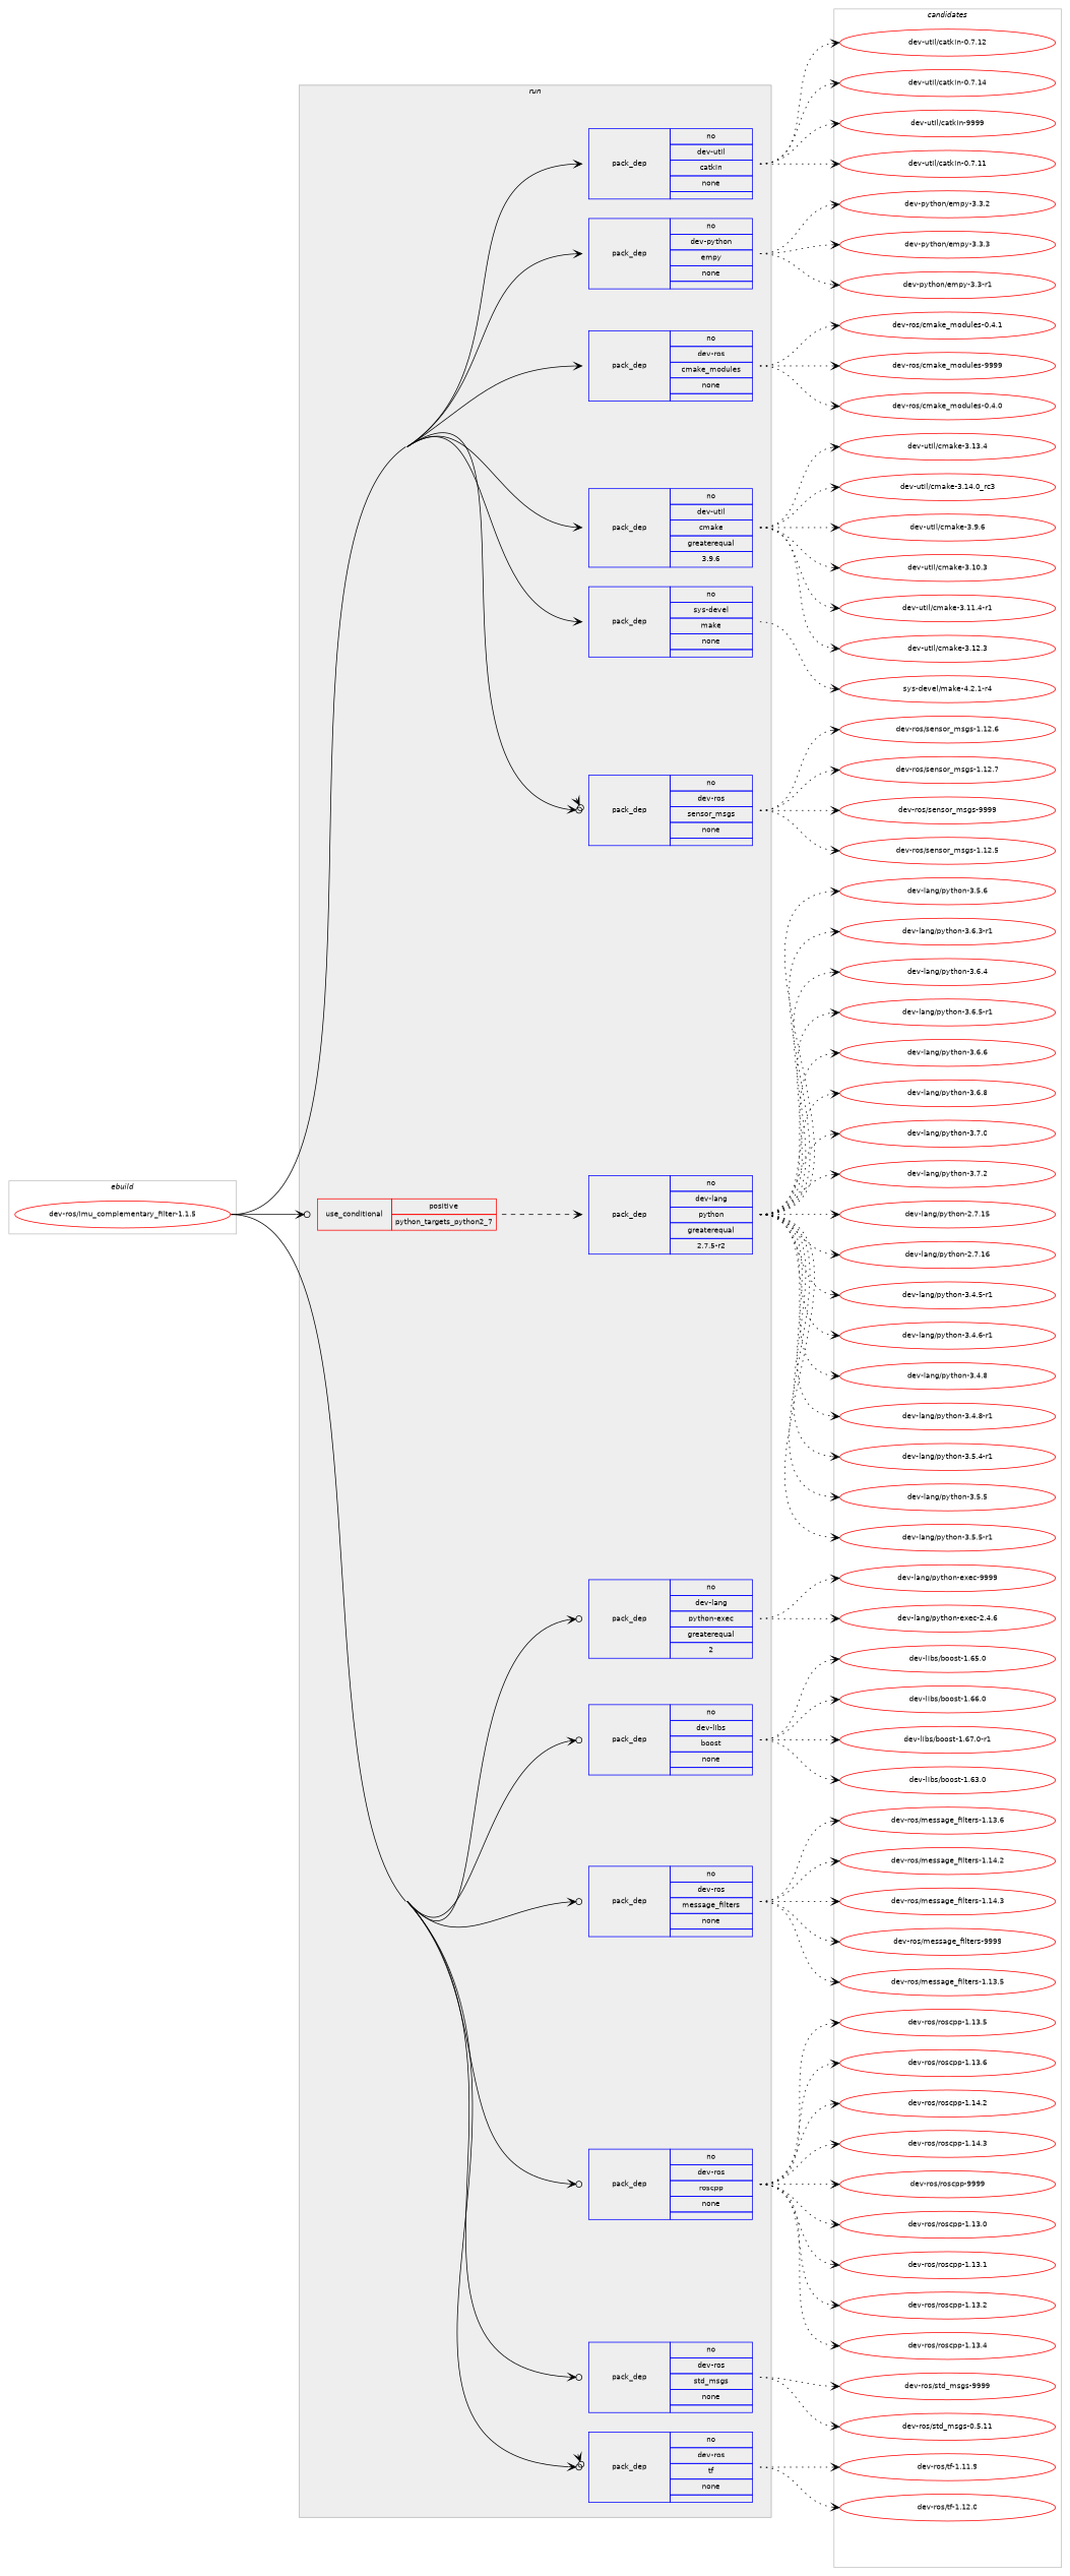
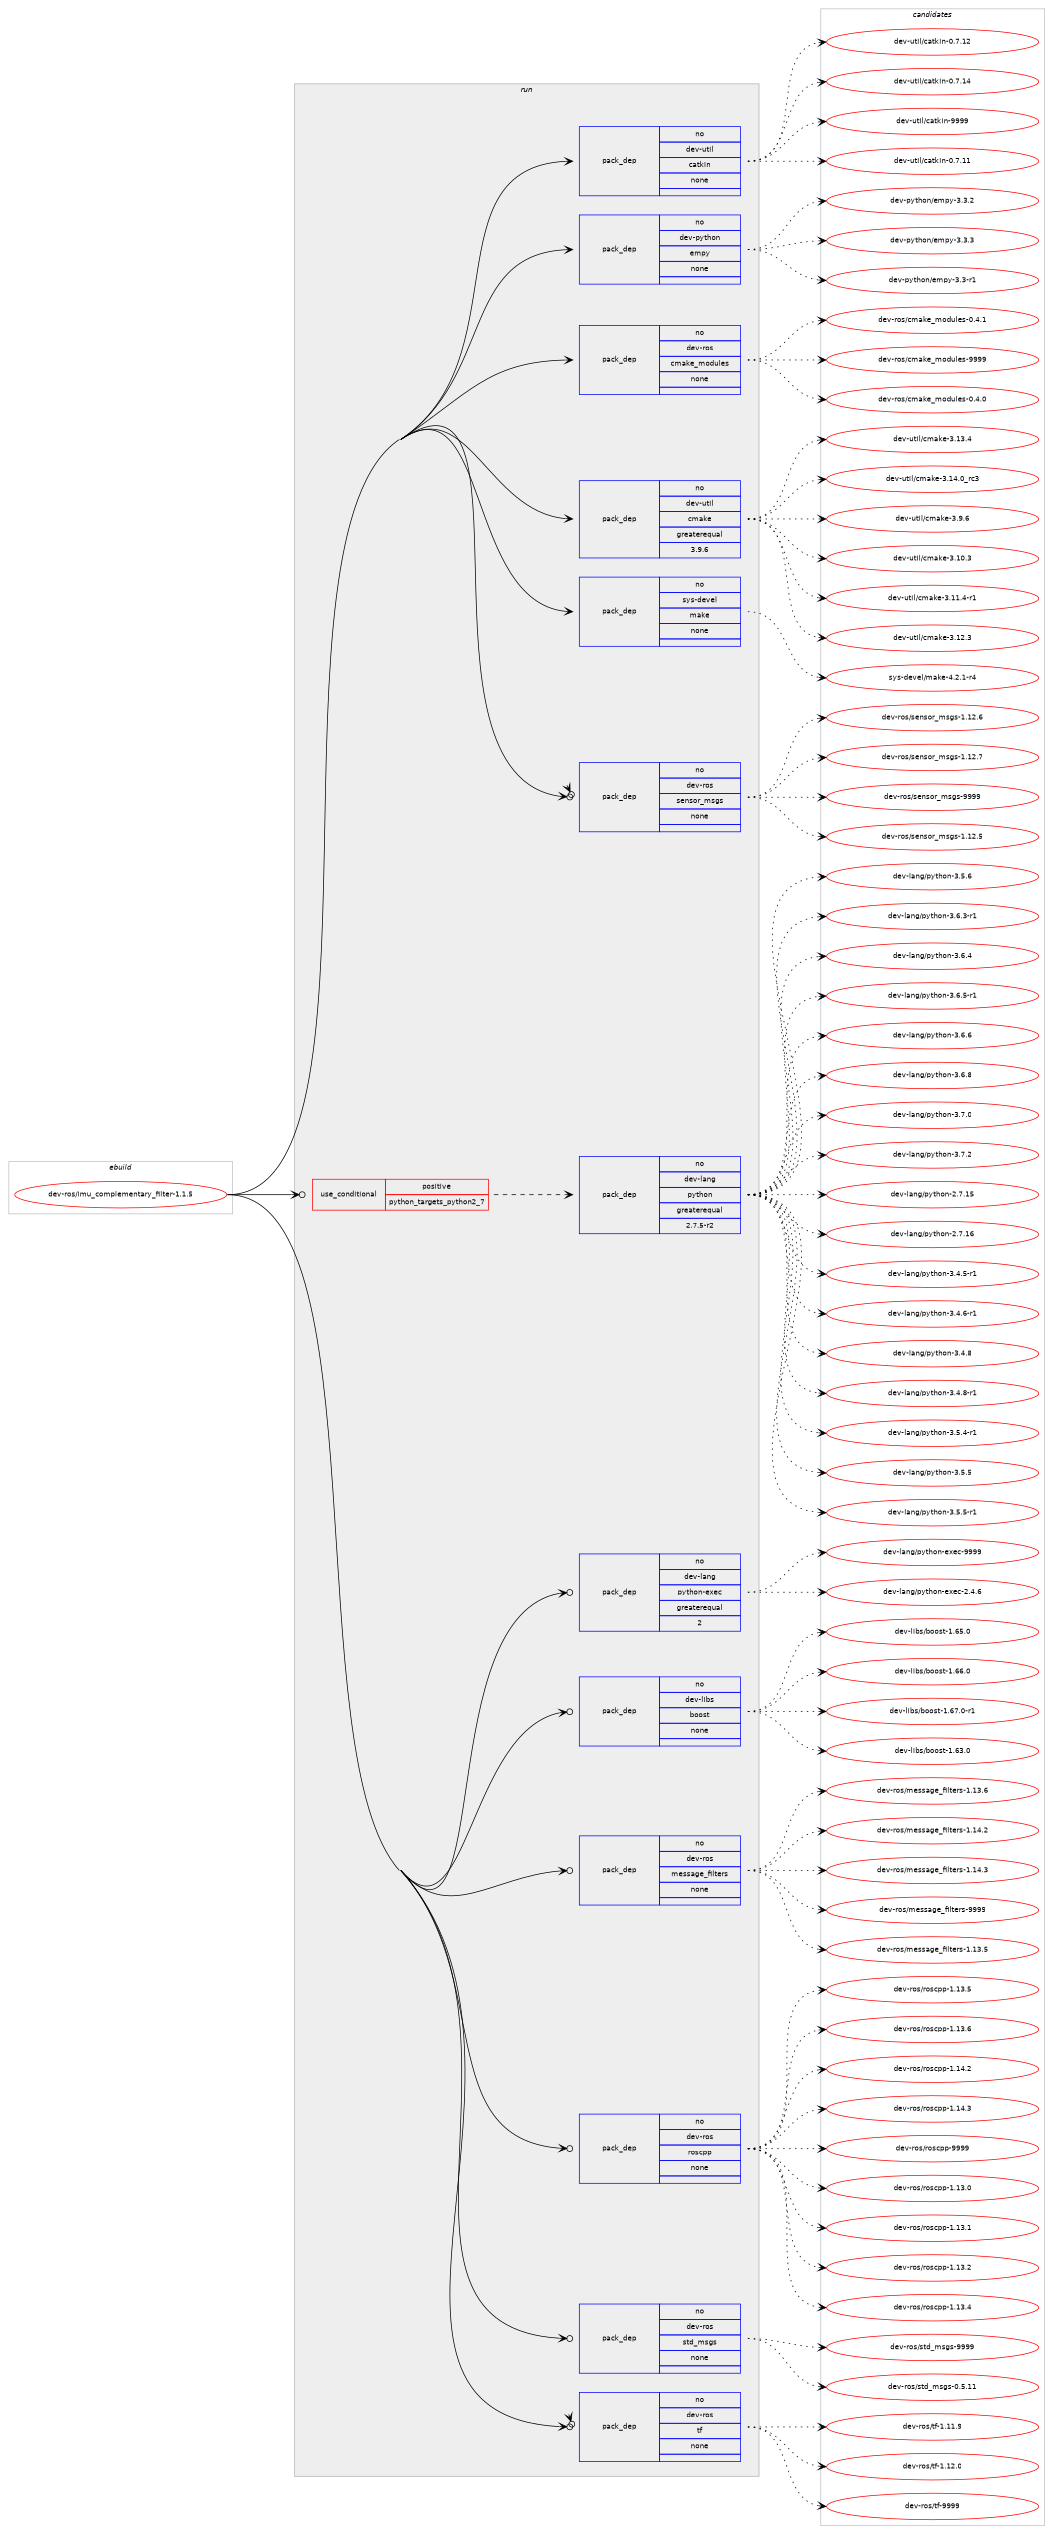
  digraph {
    compound=true
    concentrate=true
    fontname=Helvetica
    fontsize=10
    newrank=true
    rankdir=LR
    ranksep=1.5
    node [color=red fontname=Helvetica fontsize=10]
    edge [arrowhead=vee headport=w style=dotted tailport=e weight=100]
    n1 [label="dev-ros/imu_complementary_filter-1.1.5" width=4]
    n2 [color=blue label=<<TABLE BORDER="0" CELLBORDER="1" CELLSPACING="0" CELLPADDING="4" WIDTH="220"><TR><TD ROWSPAN="6" CELLPADDING="30">pack_dep</TD></TR><TR><TD WIDTH="110">no</TD></TR><TR><TD>dev-util</TD></TR><TR><TD>catkin</TD></TR><TR><TD>none</TD></TR><TR><TD></TD></TR></TABLE>> shape=none]
    n3 [color=blue label=<<TABLE BORDER="0" CELLBORDER="1" CELLSPACING="0" CELLPADDING="4" WIDTH="220"><TR><TD ROWSPAN="6" CELLPADDING="30">pack_dep</TD></TR><TR><TD WIDTH="110">no</TD></TR><TR><TD>dev-python</TD></TR><TR><TD>empy</TD></TR><TR><TD>none</TD></TR><TR><TD></TD></TR></TABLE>> shape=none]
    n4 [color=blue label=<<TABLE BORDER="0" CELLBORDER="1" CELLSPACING="0" CELLPADDING="4" WIDTH="220"><TR><TD ROWSPAN="6" CELLPADDING="30">pack_dep</TD></TR><TR><TD WIDTH="110">no</TD></TR><TR><TD>dev-ros</TD></TR><TR><TD>cmake_modules</TD></TR><TR><TD>none</TD></TR><TR><TD></TD></TR></TABLE>> shape=none]
    n5 [color=blue label=<<TABLE BORDER="0" CELLBORDER="1" CELLSPACING="0" CELLPADDING="4" WIDTH="220"><TR><TD ROWSPAN="6" CELLPADDING="30">pack_dep</TD></TR><TR><TD WIDTH="110">no</TD></TR><TR><TD>dev-util</TD></TR><TR><TD>cmake</TD></TR><TR><TD>greaterequal</TD></TR><TR><TD>3.9.6</TD></TR></TABLE>> shape=none]
    n6 [color=blue label=<<TABLE BORDER="0" CELLBORDER="1" CELLSPACING="0" CELLPADDING="4" WIDTH="220"><TR><TD ROWSPAN="6" CELLPADDING="30">pack_dep</TD></TR><TR><TD WIDTH="110">no</TD></TR><TR><TD>sys-devel</TD></TR><TR><TD>make</TD></TR><TR><TD>none</TD></TR><TR><TD></TD></TR></TABLE>> shape=none]
    n7 [color=blue label=<<TABLE BORDER="0" CELLBORDER="1" CELLSPACING="0" CELLPADDING="4" WIDTH="220"><TR><TD ROWSPAN="6" CELLPADDING="30">pack_dep</TD></TR><TR><TD WIDTH="110">no</TD></TR><TR><TD>dev-ros</TD></TR><TR><TD>sensor_msgs</TD></TR><TR><TD>none</TD></TR><TR><TD></TD></TR></TABLE>> shape=none]
    n8 [color=blue label=<<TABLE BORDER="0" CELLBORDER="1" CELLSPACING="0" CELLPADDING="4" WIDTH="220"><TR><TD ROWSPAN="6" CELLPADDING="30">pack_dep</TD></TR><TR><TD WIDTH="110">no</TD></TR><TR><TD>dev-lang</TD></TR><TR><TD>python</TD></TR><TR><TD>greaterequal</TD></TR><TR><TD>2.7.5-r2</TD></TR></TABLE>> shape=none]
    n9 [label=<<TABLE BORDER="0" CELLBORDER="1" CELLSPACING="0" CELLPADDING="4"><TR><TD ROWSPAN="3" CELLPADDING="10">use_conditional</TD></TR><TR><TD>positive</TD></TR><TR><TD>python_targets_python2_7</TD></TR></TABLE>> shape=none]
    n10 [color=blue label=<<TABLE BORDER="0" CELLBORDER="1" CELLSPACING="0" CELLPADDING="4" WIDTH="220"><TR><TD ROWSPAN="6" CELLPADDING="30">pack_dep</TD></TR><TR><TD WIDTH="110">no</TD></TR><TR><TD>dev-lang</TD></TR><TR><TD>python-exec</TD></TR><TR><TD>greaterequal</TD></TR><TR><TD>2</TD></TR></TABLE>> shape=none]
    n11 [color=blue label=<<TABLE BORDER="0" CELLBORDER="1" CELLSPACING="0" CELLPADDING="4" WIDTH="220"><TR><TD ROWSPAN="6" CELLPADDING="30">pack_dep</TD></TR><TR><TD WIDTH="110">no</TD></TR><TR><TD>dev-libs</TD></TR><TR><TD>boost</TD></TR><TR><TD>none</TD></TR><TR><TD></TD></TR></TABLE>> shape=none]
    n12 [color=blue label=<<TABLE BORDER="0" CELLBORDER="1" CELLSPACING="0" CELLPADDING="4" WIDTH="220"><TR><TD ROWSPAN="6" CELLPADDING="30">pack_dep</TD></TR><TR><TD WIDTH="110">no</TD></TR><TR><TD>dev-ros</TD></TR><TR><TD>message_filters</TD></TR><TR><TD>none</TD></TR><TR><TD></TD></TR></TABLE>> shape=none]
    n13 [color=blue label=<<TABLE BORDER="0" CELLBORDER="1" CELLSPACING="0" CELLPADDING="4" WIDTH="220"><TR><TD ROWSPAN="6" CELLPADDING="30">pack_dep</TD></TR><TR><TD WIDTH="110">no</TD></TR><TR><TD>dev-ros</TD></TR><TR><TD>roscpp</TD></TR><TR><TD>none</TD></TR><TR><TD></TD></TR></TABLE>> shape=none]
    n14 [color=blue label=<<TABLE BORDER="0" CELLBORDER="1" CELLSPACING="0" CELLPADDING="4" WIDTH="220"><TR><TD ROWSPAN="6" CELLPADDING="30">pack_dep</TD></TR><TR><TD WIDTH="110">no</TD></TR><TR><TD>dev-ros</TD></TR><TR><TD>std_msgs</TD></TR><TR><TD>none</TD></TR><TR><TD></TD></TR></TABLE>> shape=none]
    n15 [color=blue label=<<TABLE BORDER="0" CELLBORDER="1" CELLSPACING="0" CELLPADDING="4" WIDTH="220"><TR><TD ROWSPAN="6" CELLPADDING="30">pack_dep</TD></TR><TR><TD WIDTH="110">no</TD></TR><TR><TD>dev-ros</TD></TR><TR><TD>tf</TD></TR><TR><TD>none</TD></TR><TR><TD></TD></TR></TABLE>> shape=none]
    n16 [label="dev-ros/cmake_modules-0.4.0" width=4]
    n17 [label="dev-ros/cmake_modules-0.4.1" width=4]
    n18 [label="dev-ros/cmake_modules-9999" width=4]
    n19 [label="dev-python/empy-3.3-r1" width=4]
    n20 [label="dev-python/empy-3.3.2" width=4]
    n21 [label="dev-python/empy-3.3.3" width=4]
    n22 [label="dev-util/catkin-0.7.11" width=4]
    n23 [label="dev-util/catkin-0.7.12" width=4]
    n24 [label="dev-util/catkin-0.7.14" width=4]
    n25 [label="dev-util/catkin-9999" width=4]
    n26 [label="dev-util/cmake-3.10.3" width=4]
    n27 [label="dev-util/cmake-3.11.4-r1" width=4]
    n28 [label="dev-util/cmake-3.12.3" width=4]
    n29 [label="dev-util/cmake-3.13.4" width=4]
    n30 [label="dev-util/cmake-3.14.0_rc3" width=4]
    n31 [label="dev-util/cmake-3.9.6" width=4]
    n32 [label="sys-devel/make-4.2.1-r4" width=4]
    n33 [label="dev-lang/python-2.7.15" width=4]
    n34 [label="dev-lang/python-2.7.16" width=4]
    n35 [label="dev-lang/python-3.4.5-r1" width=4]
    n36 [label="dev-lang/python-3.4.6-r1" width=4]
    n37 [label="dev-lang/python-3.4.8" width=4]
    n38 [label="dev-lang/python-3.4.8-r1" width=4]
    n39 [label="dev-lang/python-3.5.4-r1" width=4]
    n40 [label="dev-lang/python-3.5.5" width=4]
    n41 [label="dev-lang/python-3.5.5-r1" width=4]
    n42 [label="dev-lang/python-3.5.6" width=4]
    n43 [label="dev-lang/python-3.6.3-r1" width=4]
    n44 [label="dev-lang/python-3.6.4" width=4]
    n45 [label="dev-lang/python-3.6.5-r1" width=4]
    n46 [label="dev-lang/python-3.6.6" width=4]
    n47 [label="dev-lang/python-3.6.8" width=4]
    n48 [label="dev-lang/python-3.7.0" width=4]
    n49 [label="dev-lang/python-3.7.2" width=4]
    n50 [label="dev-lang/python-exec-2.4.6" width=4]
    n51 [label="dev-lang/python-exec-9999" width=4]
    n52 [label="dev-libs/boost-1.63.0" width=4]
    n53 [label="dev-libs/boost-1.65.0" width=4]
    n54 [label="dev-libs/boost-1.66.0" width=4]
    n55 [label="dev-libs/boost-1.67.0-r1" width=4]
    n56 [label="dev-ros/message_filters-1.13.5" width=4]
    n57 [label="dev-ros/message_filters-1.13.6" width=4]
    n58 [label="dev-ros/message_filters-1.14.2" width=4]
    n59 [label="dev-ros/message_filters-1.14.3" width=4]
    n60 [label="dev-ros/message_filters-9999" width=4]
    n61 [label="dev-ros/roscpp-1.13.0" width=4]
    n62 [label="dev-ros/roscpp-1.13.1" width=4]
    n63 [label="dev-ros/roscpp-1.13.2" width=4]
    n64 [label="dev-ros/roscpp-1.13.4" width=4]
    n65 [label="dev-ros/roscpp-1.13.5" width=4]
    n66 [label="dev-ros/roscpp-1.13.6" width=4]
    n67 [label="dev-ros/roscpp-1.14.2" width=4]
    n68 [label="dev-ros/roscpp-1.14.3" width=4]
    n69 [label="dev-ros/roscpp-9999" width=4]
    n70 [label="dev-ros/sensor_msgs-1.12.5" width=4]
    n71 [label="dev-ros/sensor_msgs-1.12.6" width=4]
    n72 [label="dev-ros/sensor_msgs-1.12.7" width=4]
    n73 [label="dev-ros/sensor_msgs-9999" width=4]
    n74 [label="dev-ros/std_msgs-0.5.11" width=4]
    n75 [label="dev-ros/std_msgs-9999" width=4]
    n76 [label="dev-ros/tf-1.11.9" width=4]
    n77 [label="dev-ros/tf-1.12.0" width=4]
+   n78 [label="dev-ros/tf-9999" width=4]
    subgraph cluster_1 {
      color=gray
      label=<<i>ebuild</i>>
      rank=same
      n1
    }
    subgraph cluster_2 {
      color=gray
      label=<<i>dependencies</i>>
      subgraph cluster_3 {
        color=gray
        fillcolor="#eeeeee"
        label=<<i>compile</i>>
        style=filled
        subgraph sub_4 {
          color=gray
          fillcolor="#eeeeee"
          label=<<i>compile</i>>
          style=filled
          n2
        }
        subgraph sub_5 {
          color=gray
          fillcolor="#eeeeee"
          label=<<i>compile</i>>
          style=filled
          n3
        }
        subgraph sub_6 {
          color=gray
          fillcolor="#eeeeee"
          label=<<i>compile</i>>
          style=filled
          n4
        }
        subgraph sub_7 {
          color=gray
          fillcolor="#eeeeee"
          label=<<i>compile</i>>
          style=filled
          n5
        }
        subgraph sub_8 {
          color=gray
          fillcolor="#eeeeee"
          label=<<i>compile</i>>
          style=filled
          n6
        }
      }
      subgraph cluster_9 {
        color=gray
        fillcolor="#eeeeee"
        label=<<i>compile and run</i>>
        style=filled
        subgraph sub_10 {
          color=gray
          fillcolor="#eeeeee"
          label=<<i>compile and run</i>>
          style=filled
          n7
        }
        subgraph sub_11 {
          color=gray
          fillcolor="#eeeeee"
          label=<<i>compile and run</i>>
          style=filled
          n9
          subgraph sub_12 {
            color=gray
            fillcolor="#eeeeee"
            label=<<i>compile and run</i>>
            style=filled
            n8
          }
        }
        subgraph sub_13 {
          color=gray
          fillcolor="#eeeeee"
          label=<<i>compile and run</i>>
          style=filled
          n10
        }
        subgraph sub_14 {
          color=gray
          fillcolor="#eeeeee"
          label=<<i>compile and run</i>>
          style=filled
          n11
        }
        subgraph sub_15 {
          color=gray
          fillcolor="#eeeeee"
          label=<<i>compile and run</i>>
          style=filled
          n12
        }
        subgraph sub_16 {
          color=gray
          fillcolor="#eeeeee"
          label=<<i>compile and run</i>>
          style=filled
          n13
        }
        subgraph sub_17 {
          color=gray
          fillcolor="#eeeeee"
          label=<<i>compile and run</i>>
          style=filled
          n14
        }
        subgraph sub_18 {
          color=gray
          fillcolor="#eeeeee"
          label=<<i>compile and run</i>>
          style=filled
          n15
        }
      }
      subgraph cluster_19 {
        color=gray
        fillcolor="#eeeeee"
        label=<<i>run</i>>
        style=filled
      }
    }
    subgraph cluster_20 {
      color=gray
      label=<<i>candidates</i>>
      rank=same
      subgraph sub_21 {
        color=black
        label=<<i>candidates</i>>
        nodesep=1
        rank=same
        n16
        n17
        n18
      }
      subgraph sub_22 {
        color=black
        label=<<i>candidates</i>>
        nodesep=1
        rank=same
        n19
        n20
        n21
      }
      subgraph sub_23 {
        color=black
        label=<<i>candidates</i>>
        nodesep=1
        rank=same
        n22
        n23
        n24
        n25
      }
      subgraph sub_24 {
        color=black
        label=<<i>candidates</i>>
        nodesep=1
        rank=same
        n26
        n27
        n28
        n29
        n30
        n31
      }
      subgraph sub_25 {
        color=black
        label=<<i>candidates</i>>
        nodesep=1
        rank=same
        n32
      }
      subgraph sub_26 {
        color=black
        label=<<i>candidates</i>>
        nodesep=1
        rank=same
        n33
        n34
        n35
        n36
        n37
        n38
        n39
        n40
        n41
        n42
        n43
        n44
        n45
        n46
        n47
        n48
        n49
      }
      subgraph sub_27 {
        color=black
        label=<<i>candidates</i>>
        nodesep=1
        rank=same
        n50
        n51
      }
      subgraph sub_28 {
        color=black
        label=<<i>candidates</i>>
        nodesep=1
        rank=same
        n52
        n53
        n54
        n55
      }
      subgraph sub_29 {
        color=black
        label=<<i>candidates</i>>
        nodesep=1
        rank=same
        n56
        n57
        n58
        n59
        n60
      }
      subgraph sub_30 {
        color=black
        label=<<i>candidates</i>>
        nodesep=1
        rank=same
        n61
        n62
        n63
        n64
        n65
        n66
        n67
        n68
        n69
      }
      subgraph sub_31 {
        color=black
        label=<<i>candidates</i>>
        nodesep=1
        rank=same
        n70
        n71
        n72
        n73
      }
      subgraph sub_32 {
        color=black
        label=<<i>candidates</i>>
        nodesep=1
        rank=same
        n74
        n75
      }
      subgraph sub_33 {
        color=black
        label=<<i>candidates</i>>
        nodesep=1
        rank=same
        n76
        n77
+       n78
      }
    }
    n1 -> n2 [style=solid weight=20]
    n1 -> n3 [style=solid weight=20]
    n1 -> n4 [style=solid weight=20]
    n1 -> n5 [style=solid weight=20]
    n1 -> n6 [style=solid weight=20]
    n1 -> n7 [arrowhead=odotvee style=solid weight=20]
    n1 -> n9 [arrowhead=odotvee style=solid weight=20]
    n1 -> n10 [arrowhead=odotvee style=solid weight=20]
    n1 -> n11 [arrowhead=odotvee style=solid weight=20]
    n1 -> n12 [arrowhead=odotvee style=solid weight=20]
    n1 -> n13 [arrowhead=odotvee style=solid weight=20]
    n1 -> n14 [arrowhead=odotvee style=solid weight=20]
    n1 -> n15 [arrowhead=odotvee style=solid weight=20]
    n2 -> n22
    n2 -> n23
    n2 -> n24
    n2 -> n25
    n3 -> n19
    n3 -> n20
    n3 -> n21
    n4 -> n16
    n4 -> n17
    n4 -> n18
    n5 -> n26
    n5 -> n27
    n5 -> n28
    n5 -> n29
    n5 -> n30
    n5 -> n31
    n6 -> n32
    n7 -> n70
    n7 -> n71
    n7 -> n72
    n7 -> n73
    n8 -> n33
    n8 -> n34
    n8 -> n35
    n8 -> n36
    n8 -> n37
    n8 -> n38
    n8 -> n39
    n8 -> n40
    n8 -> n41
    n8 -> n42
    n8 -> n43
    n8 -> n44
    n8 -> n45
    n8 -> n46
    n8 -> n47
    n8 -> n48
    n8 -> n49
    n9 -> n8 [style=dashed weight=20]
    n10 -> n50
    n10 -> n51
    n11 -> n52
    n11 -> n53
    n11 -> n54
    n11 -> n55
    n12 -> n56
    n12 -> n57
    n12 -> n58
    n12 -> n59
    n12 -> n60
    n13 -> n61
    n13 -> n62
    n13 -> n63
    n13 -> n64
    n13 -> n65
    n13 -> n66
    n13 -> n67
    n13 -> n68
    n13 -> n69
    n14 -> n74
    n14 -> n75
    n15 -> n76
    n15 -> n77
+   n15 -> n78
  }
